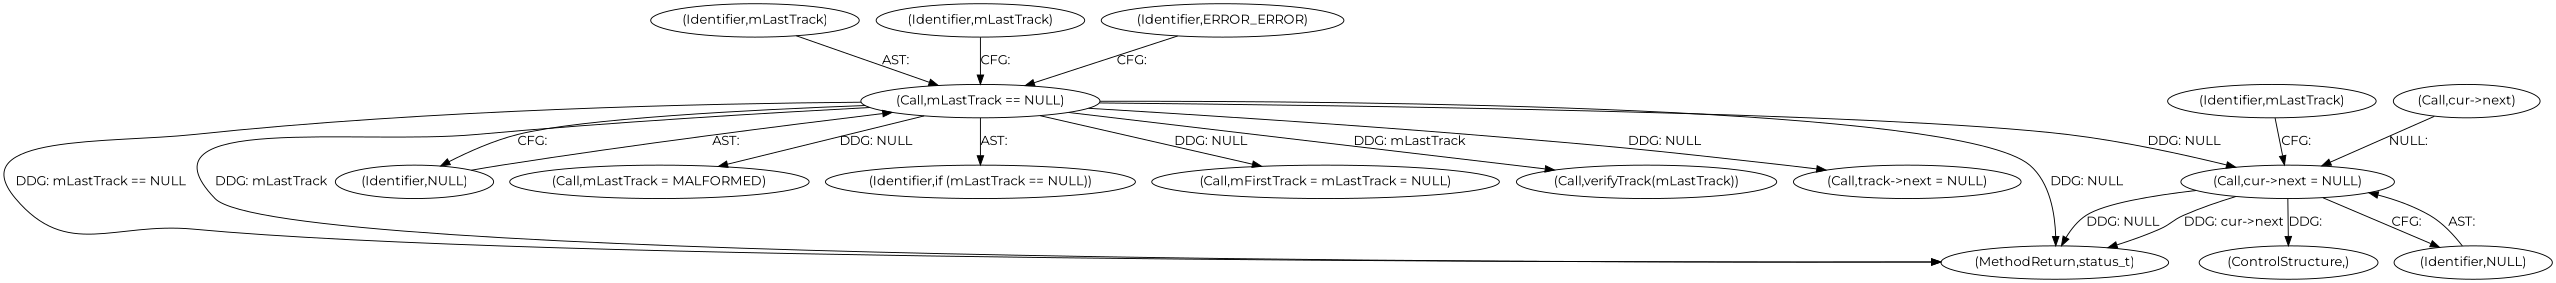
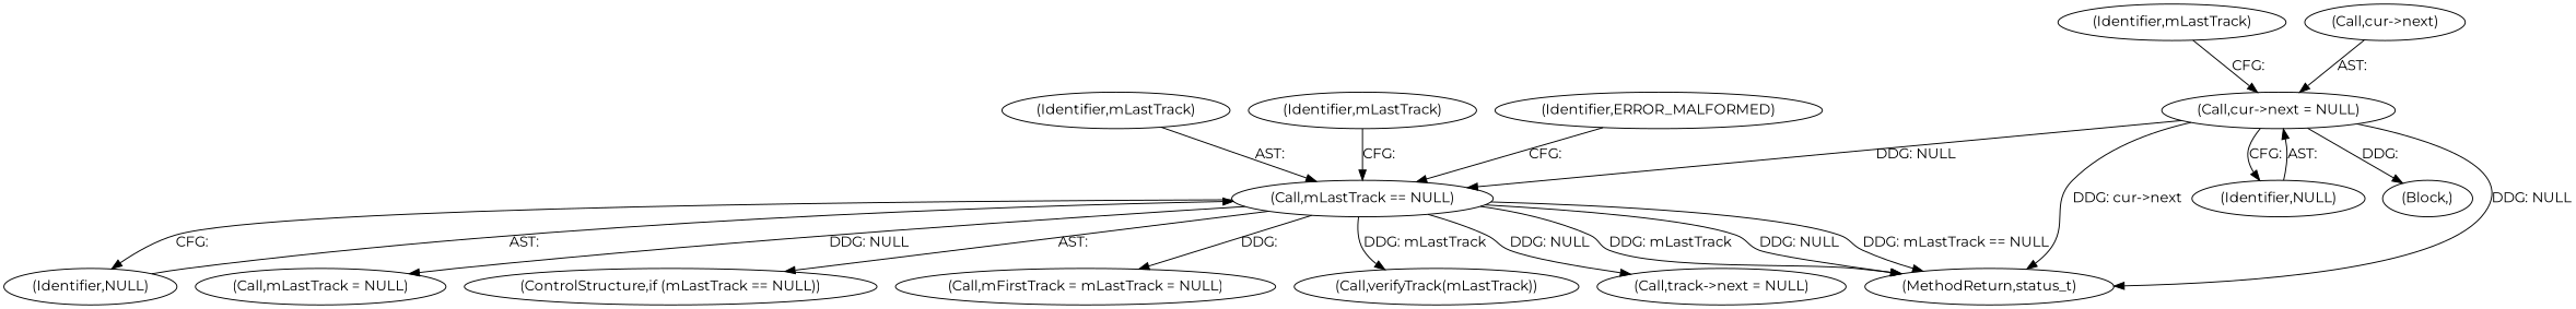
  digraph {
    fontname=Montserrat
    node [fontname=Montserrat]
    edge [fontname=Montserrat]
    n1 [label="(Call,cur->next = NULL)"]
-   n2 [label="(ControlStructure,)"]
+   n2 [label="(Block,)"]
    n3 [label="(MethodReturn,status_t)"]
    n4 [label="(Identifier,NULL)"]
    n5 [label="(Call,mLastTrack == NULL)"]
    n6 [label="(Identifier,NULL)"]
-   n7 [label="(Call,mLastTrack = MALFORMED)"]
-   n8 [label="(Identifier,if (mLastTrack == NULL))"]
+   n7 [label="(Call,mLastTrack = NULL)"]
+   n8 [label="(ControlStructure,if (mLastTrack == NULL))"]
    n9 [label="(Call,mFirstTrack = mLastTrack = NULL)"]
    n10 [label="(Call,verifyTrack(mLastTrack))"]
    n11 [label="(Call,track->next = NULL)"]
    n12 [label="(Identifier,mLastTrack)"]
    n13 [label="(Identifier,mLastTrack)"]
    n14 [label="(Identifier,mLastTrack)"]
    n15 [label="(Call,cur->next)"]
-   n16 [label="(Identifier,ERROR_ERROR)"]
+   n16 [label="(Identifier,ERROR_MALFORMED)"]
    n1 -> n2 [label="DDG: "]
    n1 -> n3 [label="DDG: NULL"]
    n1 -> n3 [label="DDG: cur->next"]
    n1 -> n4 [label="CFG: "]
    n4 -> n1 [label="AST: "]
-   n5 -> n1 [label="DDG: NULL"]
+   n1 -> n5 [label="DDG: NULL"]
    n5 -> n3 [label="DDG: NULL"]
    n5 -> n3 [label="DDG: mLastTrack == NULL"]
    n5 -> n3 [label="DDG: mLastTrack"]
    n5 -> n6 [label="CFG: "]
    n5 -> n7 [label="DDG: NULL"]
    n5 -> n8 [label="AST: "]
-   n5 -> n9 [label="DDG: NULL"]
+   n5 -> n9 [label="DDG: "]
    n5 -> n10 [label="DDG: mLastTrack"]
    n5 -> n11 [label="DDG: NULL"]
    n6 -> n5 [label="AST: "]
    n12 -> n1 [label="CFG: "]
    n13 -> n5 [label="AST: "]
    n14 -> n5 [label="CFG: "]
-   n15 -> n1 [label="NULL: "]
+   n15 -> n1 [label="AST: "]
    n16 -> n5 [label="CFG: "]
  }
